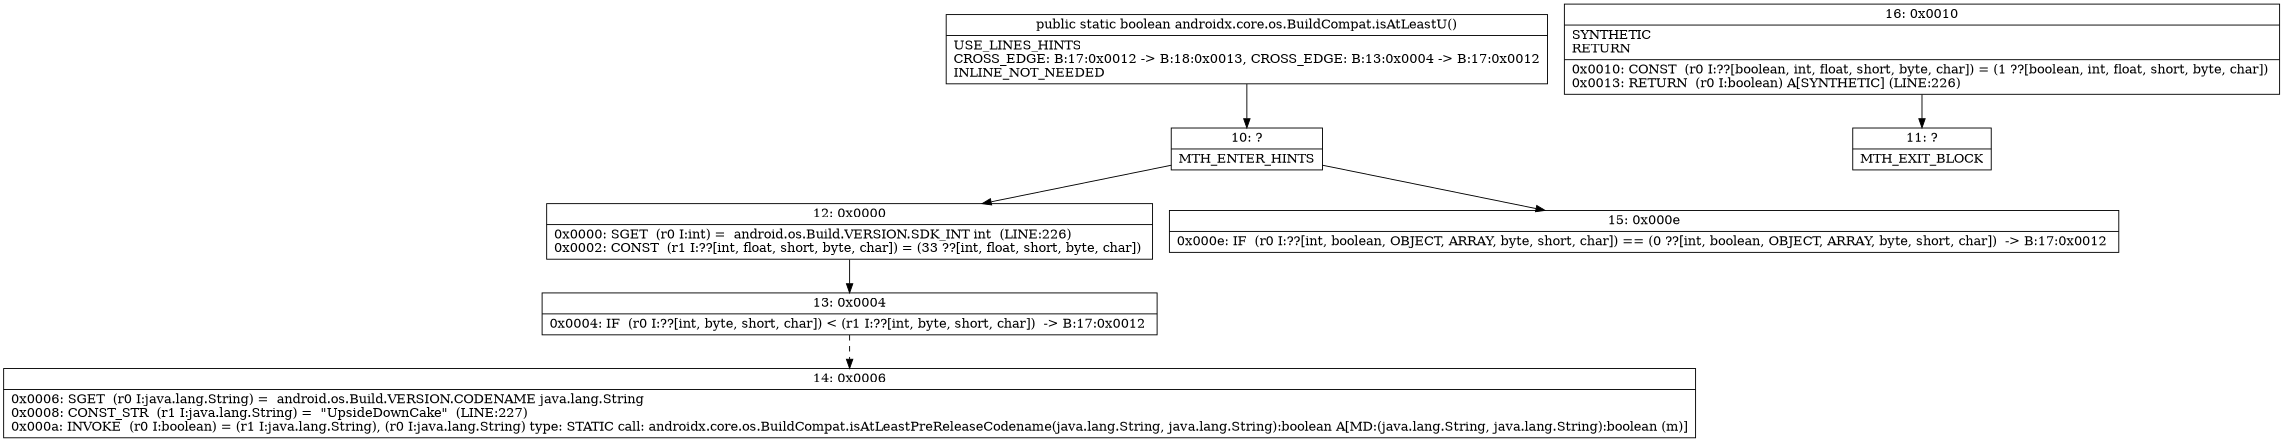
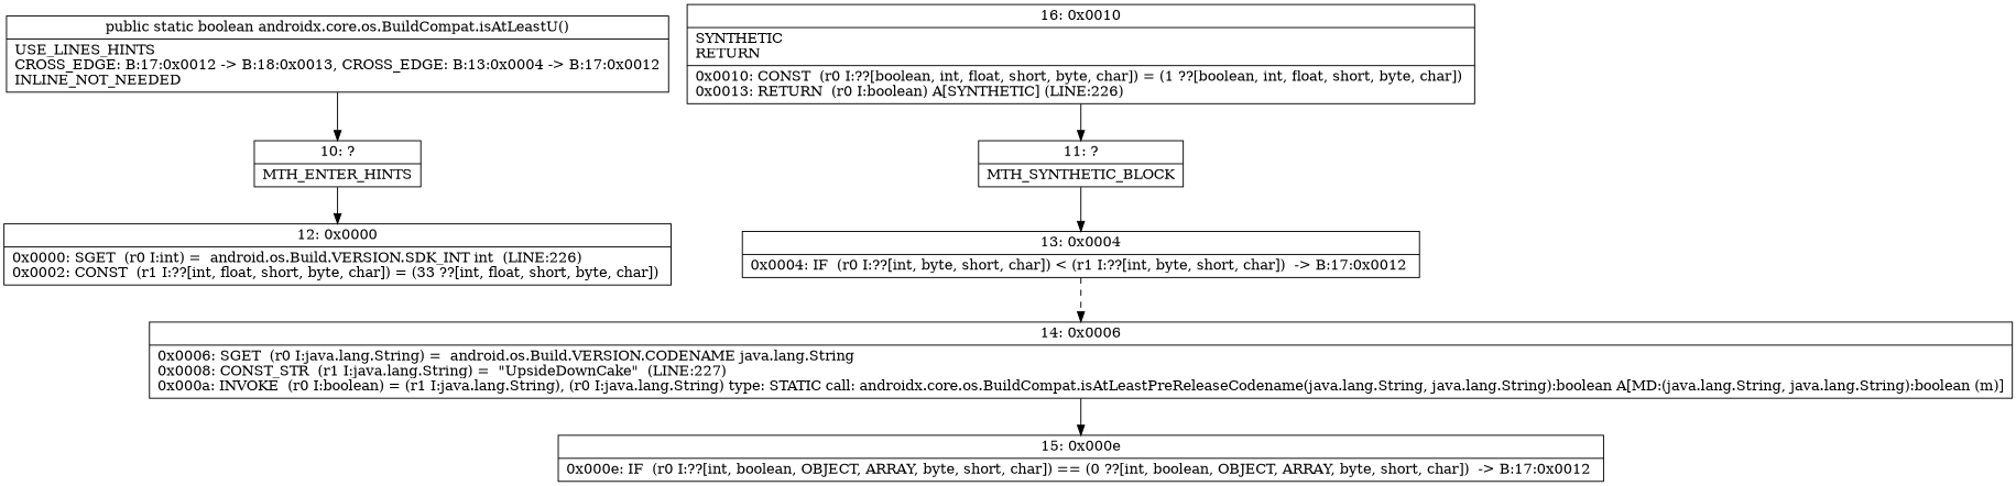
  digraph {
    node [shape=record]
    n1 [label="{10\:\ ?|MTH_ENTER_HINTS\l}"]
    n2 [label="{12\:\ 0x0000|0x0000: SGET  (r0 I:int) =  android.os.Build.VERSION.SDK_INT int  (LINE:226)\l0x0002: CONST  (r1 I:??[int, float, short, byte, char]) = (33 ??[int, float, short, byte, char]) \l}"]
    n3 [label="{13\:\ 0x0004|0x0004: IF  (r0 I:??[int, byte, short, char]) \< (r1 I:??[int, byte, short, char])  \-\> B:17:0x0012 \l}"]
    n4 [label="{14\:\ 0x0006|0x0006: SGET  (r0 I:java.lang.String) =  android.os.Build.VERSION.CODENAME java.lang.String \l0x0008: CONST_STR  (r1 I:java.lang.String) =  \"UpsideDownCake\"  (LINE:227)\l0x000a: INVOKE  (r0 I:boolean) = (r1 I:java.lang.String), (r0 I:java.lang.String) type: STATIC call: androidx.core.os.BuildCompat.isAtLeastPreReleaseCodename(java.lang.String, java.lang.String):boolean A[MD:(java.lang.String, java.lang.String):boolean (m)]\l}"]
    n5 [label="{15\:\ 0x000e|0x000e: IF  (r0 I:??[int, boolean, OBJECT, ARRAY, byte, short, char]) == (0 ??[int, boolean, OBJECT, ARRAY, byte, short, char])  \-\> B:17:0x0012 \l}"]
    n6 [label="{16\:\ 0x0010|SYNTHETIC\lRETURN\l|0x0010: CONST  (r0 I:??[boolean, int, float, short, byte, char]) = (1 ??[boolean, int, float, short, byte, char]) \l0x0013: RETURN  (r0 I:boolean) A[SYNTHETIC] (LINE:226)\l}"]
-   n7 [label="{11\:\ ?|MTH_EXIT_BLOCK\l}"]
+   n7 [label="{11\:\ ?|MTH_SYNTHETIC_BLOCK\l}"]
    n8 [label="{public static boolean androidx.core.os.BuildCompat.isAtLeastU()  | USE_LINES_HINTS\lCROSS_EDGE: B:17:0x0012 \-\> B:18:0x0013, CROSS_EDGE: B:13:0x0004 \-\> B:17:0x0012\lINLINE_NOT_NEEDED\l}"]
    n1 -> n2
-   n2 -> n3
+   n7 -> n3
    n3 -> n4 [style=dashed]
-   n1 -> n5
+   n4 -> n5
    n6 -> n7
    n8 -> n1
  }
